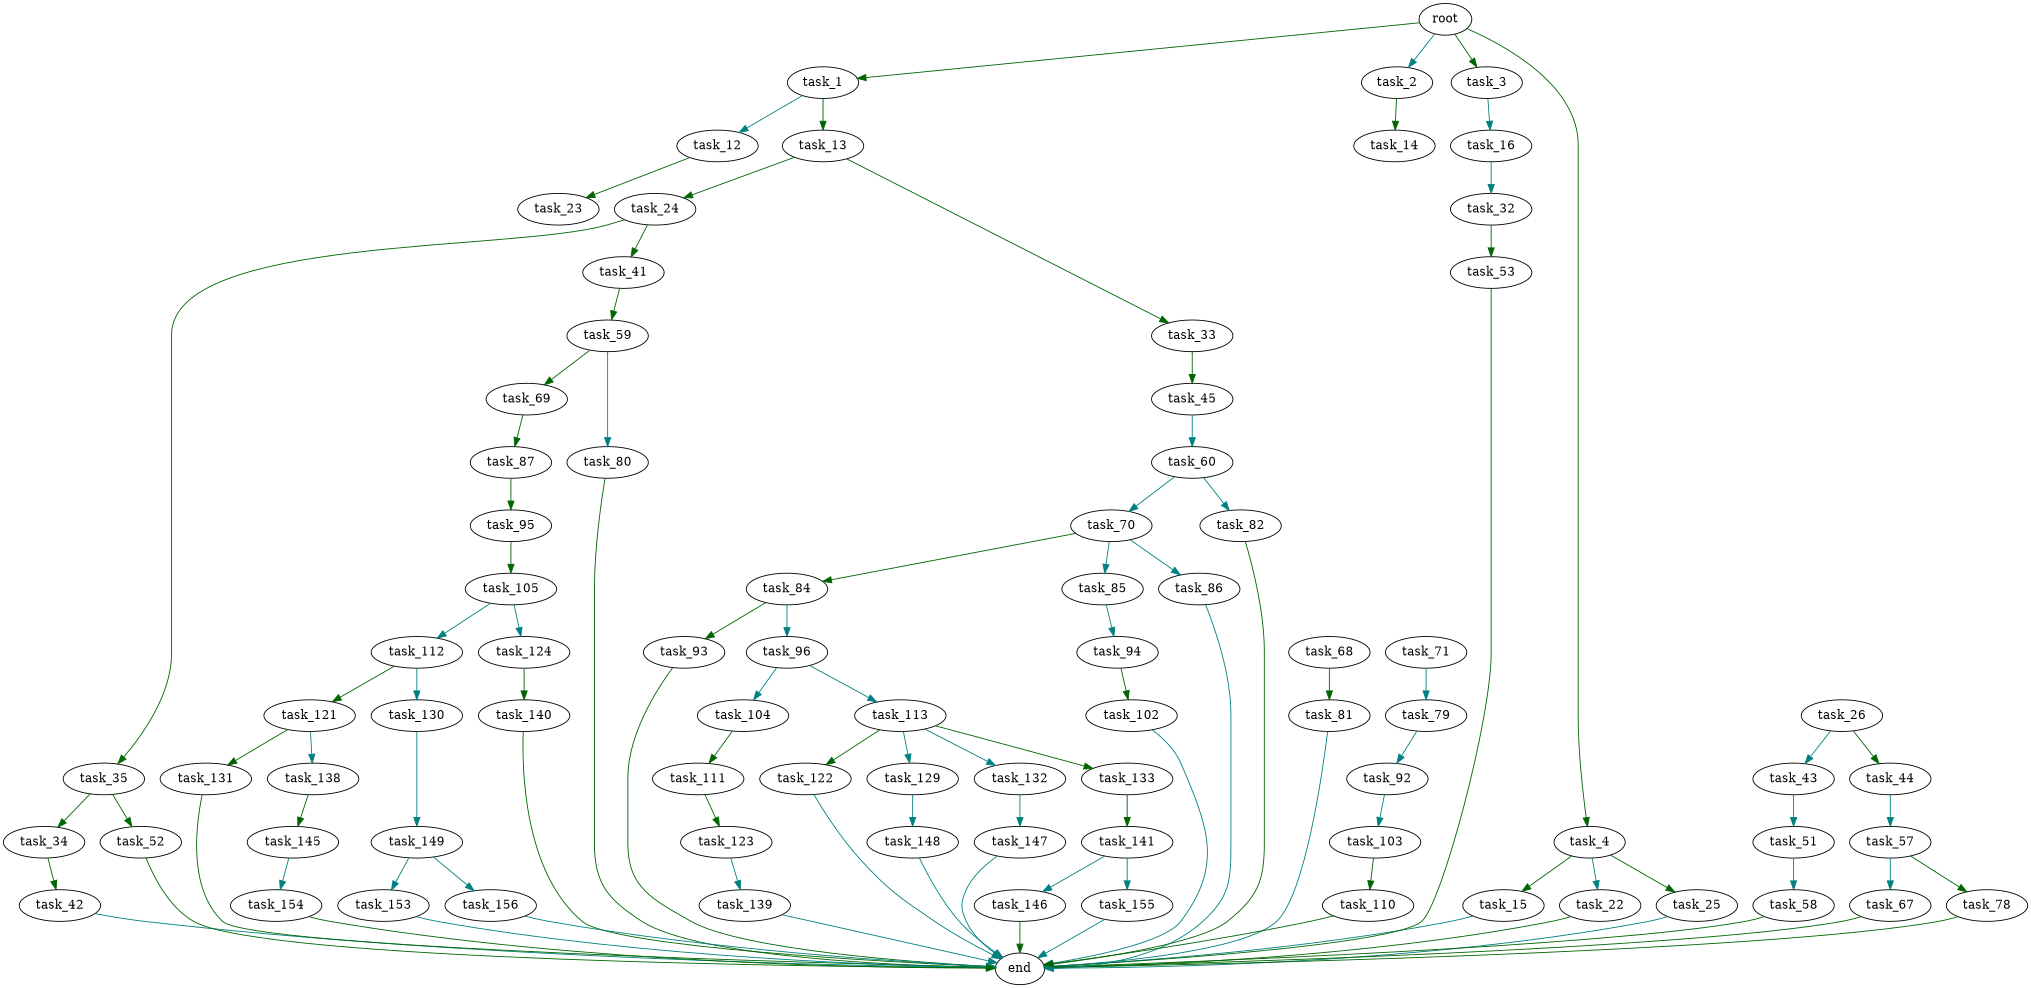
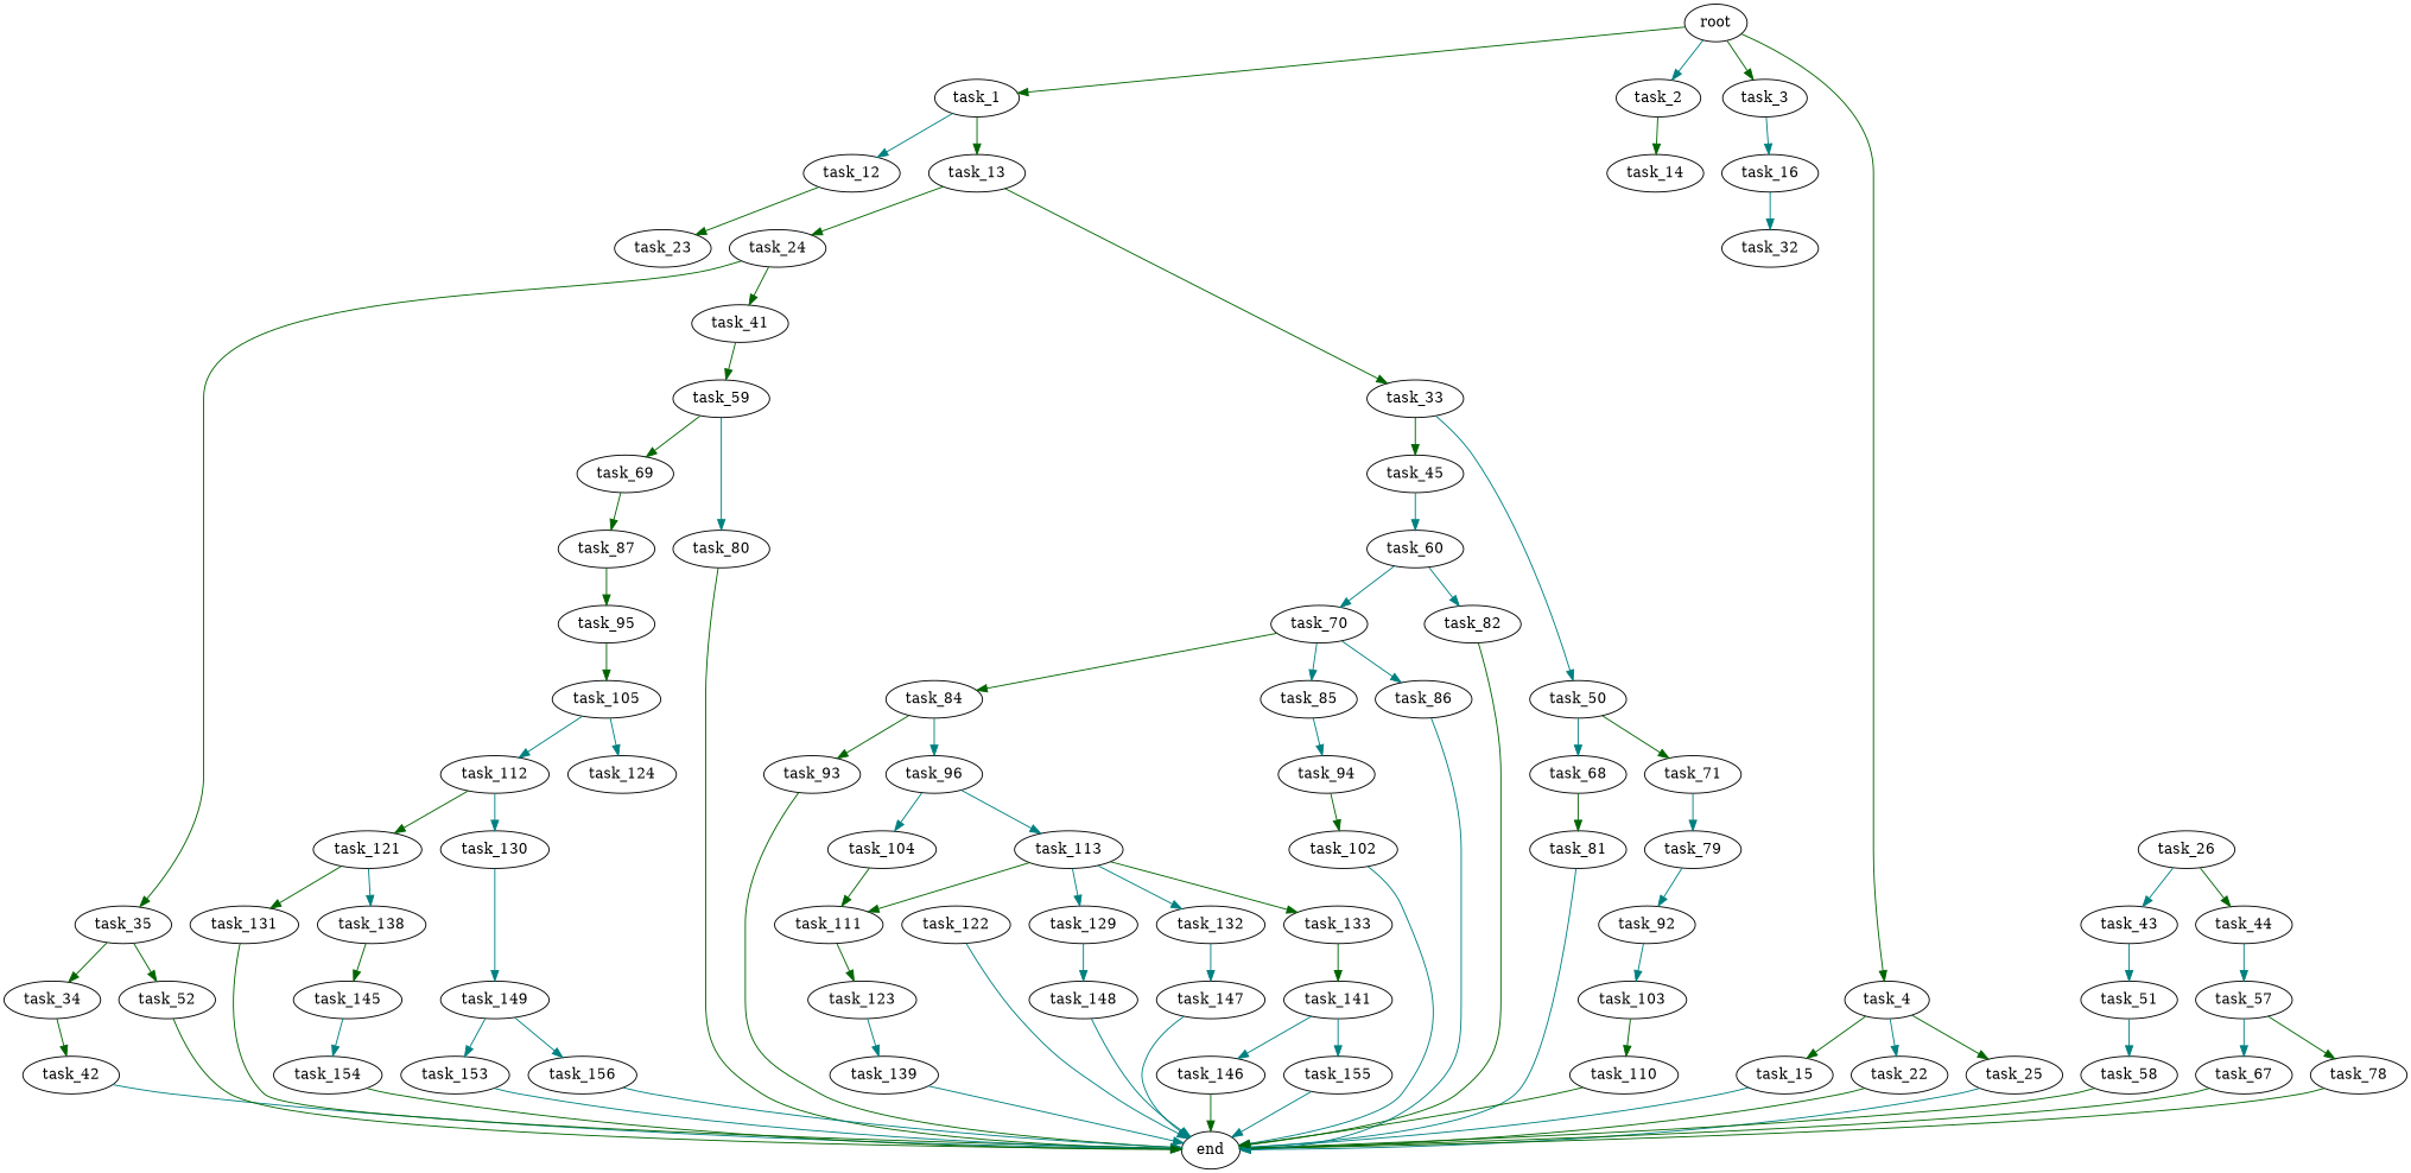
  digraph {
    edge [color=darkgreen]
    root
    task_1
    task_2
    task_3
    task_4
    task_12
    task_13
    task_14
    task_16
    task_15
    task_22
    task_25
    task_23
    task_24
    task_33
    task_32
    end
    task_35
    task_41
    task_45
+   task_50
    task_26
    task_43
    task_44
-   task_53
    task_34
    task_42
    task_52
    task_59
    task_60
    task_68
    task_71
    task_51
    task_57
    task_69
    task_80
    task_58
    task_67
    task_78
    task_70
    task_82
    task_81
    task_79
    task_87
    task_84
    task_85
    task_86
    task_92
    task_95
    task_93
    task_96
    task_94
    task_105
    task_104
    task_113
    task_102
    task_103
    task_110
    task_111
    task_122
    task_129
    task_132
    task_133
    task_112
    task_124
    task_121
    task_130
-   task_140
    task_123
    task_148
    task_147
    task_141
    task_139
    task_131
    task_138
    task_149
    task_145
    task_153
    task_156
    task_146
    task_155
    task_154
    root -> task_1
    root -> task_2 [color=teal]
    root -> task_3
    root -> task_4
    task_1 -> task_12 [color=teal]
    task_1 -> task_13
    task_2 -> task_14
    task_3 -> task_16 [color=teal]
    task_4 -> task_15
    task_4 -> task_22 [color=teal]
    task_4 -> task_25
    task_12 -> task_23
    task_13 -> task_24
    task_13 -> task_33
    task_16 -> task_32 [color=teal]
    task_15 -> end [color=teal]
    task_22 -> end
    task_25 -> end [color=teal]
    task_24 -> task_35
    task_24 -> task_41
    task_33 -> task_45
-   task_32 -> task_53
+   task_33 -> task_50 [color=teal]
    task_35 -> task_34
    task_35 -> task_52
    task_41 -> task_59
    task_45 -> task_60 [color=teal]
+   task_50 -> task_68 [color=teal]
+   task_50 -> task_71
    task_26 -> task_43 [color=teal]
    task_26 -> task_44
    task_43 -> task_51 [color=teal]
    task_44 -> task_57 [color=teal]
-   task_53 -> end
    task_34 -> task_42
    task_42 -> end [color=teal]
    task_52 -> end
    task_59 -> task_69
    task_59 -> task_80 [color=teal]
    task_60 -> task_70 [color=teal]
    task_60 -> task_82 [color=teal]
    task_68 -> task_81
    task_71 -> task_79 [color=teal]
    task_51 -> task_58 [color=teal]
    task_57 -> task_67 [color=teal]
    task_57 -> task_78
    task_69 -> task_87
    task_80 -> end
    task_58 -> end
    task_67 -> end
    task_78 -> end
    task_70 -> task_84
    task_70 -> task_85 [color=teal]
    task_70 -> task_86 [color=teal]
    task_82 -> end
    task_81 -> end [color=teal]
    task_79 -> task_92 [color=teal]
    task_87 -> task_95
    task_84 -> task_93
    task_84 -> task_96 [color=teal]
    task_85 -> task_94 [color=teal]
    task_86 -> end [color=teal]
    task_92 -> task_103 [color=teal]
    task_95 -> task_105
    task_93 -> end
    task_96 -> task_104 [color=teal]
    task_96 -> task_113 [color=teal]
    task_94 -> task_102
    task_105 -> task_112 [color=teal]
    task_105 -> task_124 [color=teal]
    task_104 -> task_111
-   task_113 -> task_122
+   task_113 -> task_111
    task_113 -> task_129 [color=teal]
    task_113 -> task_132 [color=teal]
    task_113 -> task_133
    task_102 -> end [color=teal]
    task_103 -> task_110
    task_110 -> end
    task_111 -> task_123
    task_122 -> end [color=teal]
    task_129 -> task_148 [color=teal]
    task_132 -> task_147 [color=teal]
    task_133 -> task_141
    task_112 -> task_121
    task_112 -> task_130 [color=teal]
-   task_124 -> task_140
    task_121 -> task_131
    task_121 -> task_138 [color=teal]
    task_130 -> task_149 [color=teal]
-   task_140 -> end
    task_123 -> task_139 [color=teal]
    task_148 -> end [color=teal]
    task_147 -> end [color=teal]
    task_141 -> task_146 [color=teal]
    task_141 -> task_155 [color=teal]
    task_139 -> end [color=teal]
    task_131 -> end
    task_138 -> task_145
    task_149 -> task_153 [color=teal]
    task_149 -> task_156 [color=teal]
    task_145 -> task_154 [color=teal]
    task_153 -> end [color=teal]
    task_156 -> end [color=teal]
    task_146 -> end
    task_155 -> end [color=teal]
    task_154 -> end
  }
